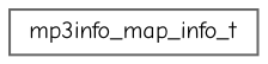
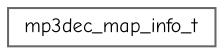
  digraph {
    rankdir=TB
    fontname="Comic Neue"
-   n1 [color=grey40 fillcolor=white fontname="Comic Neue" fontsize=10 height=0.2 label=mp3info_map_info_t shape=box style=filled width=0.4]
+   n1 [color=grey40 fillcolor=white fontname="Comic Neue" fontsize=10 height=0.2 label=mp3dec_map_info_t shape=box style=filled width=0.4]
  }
